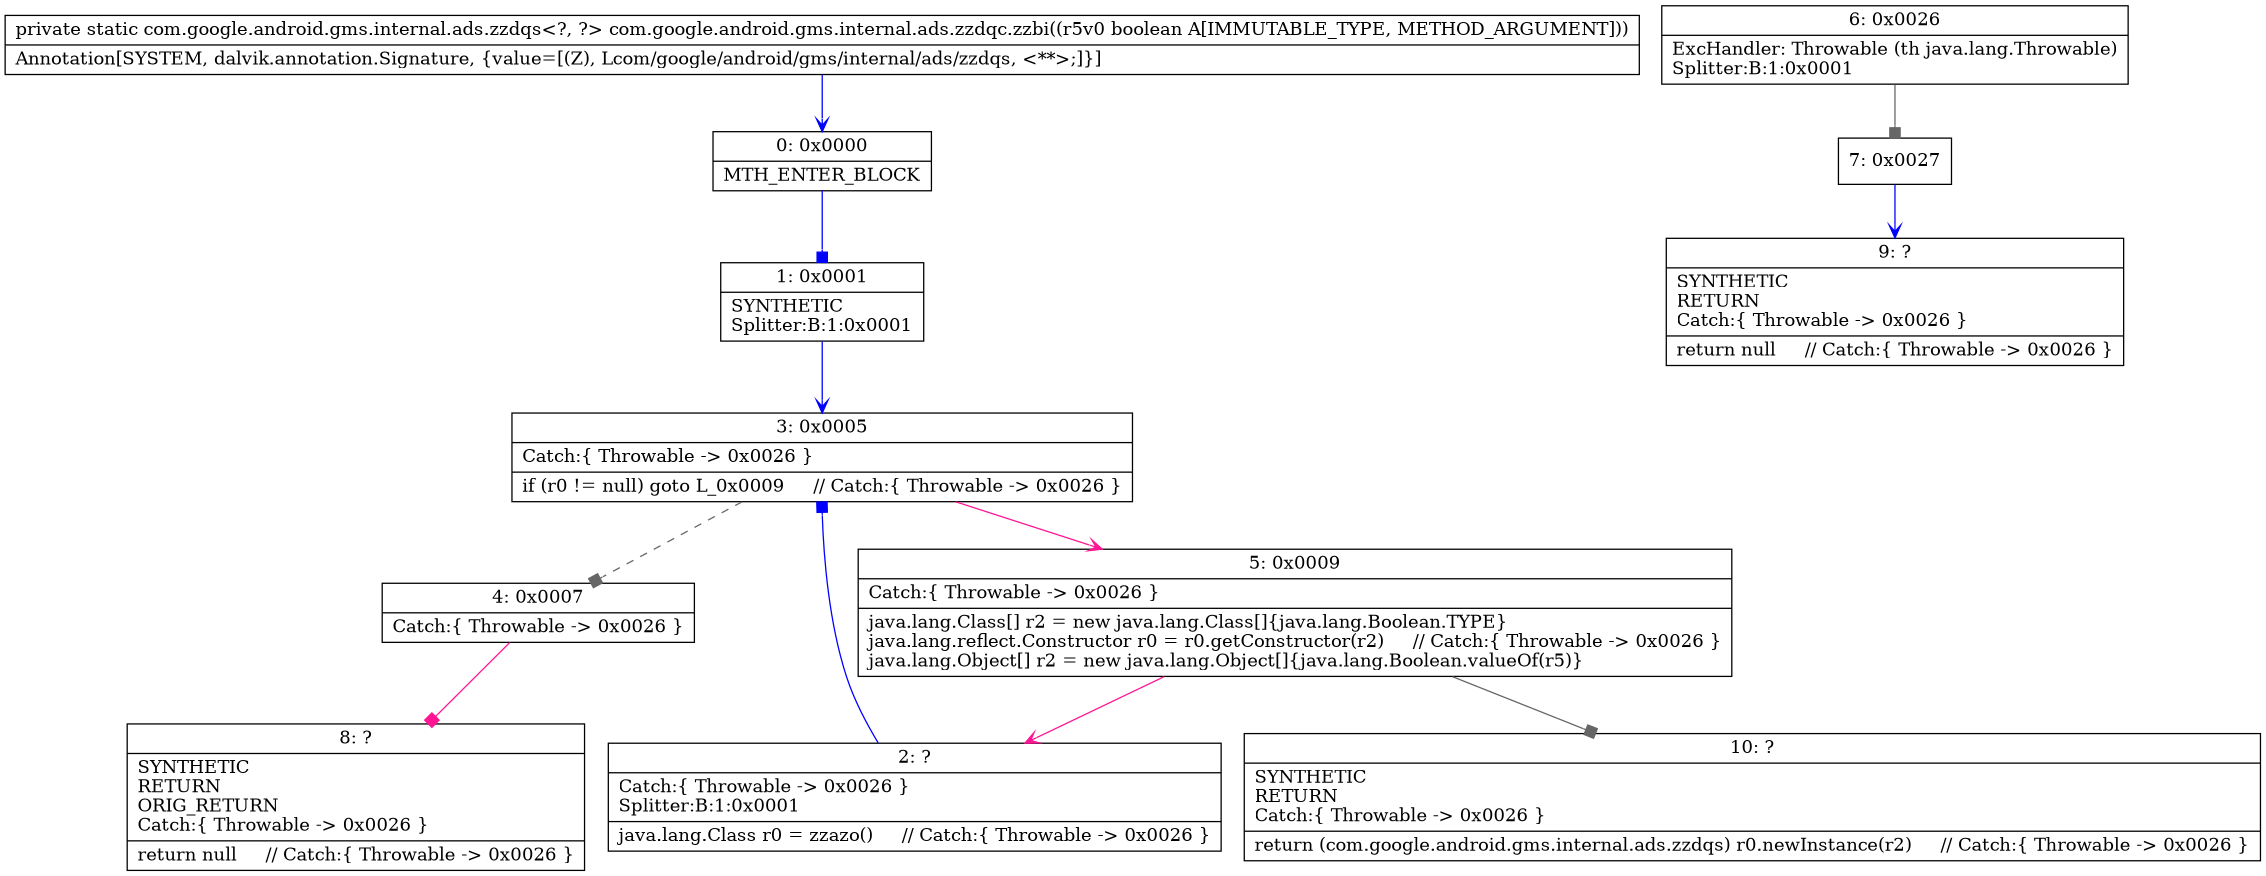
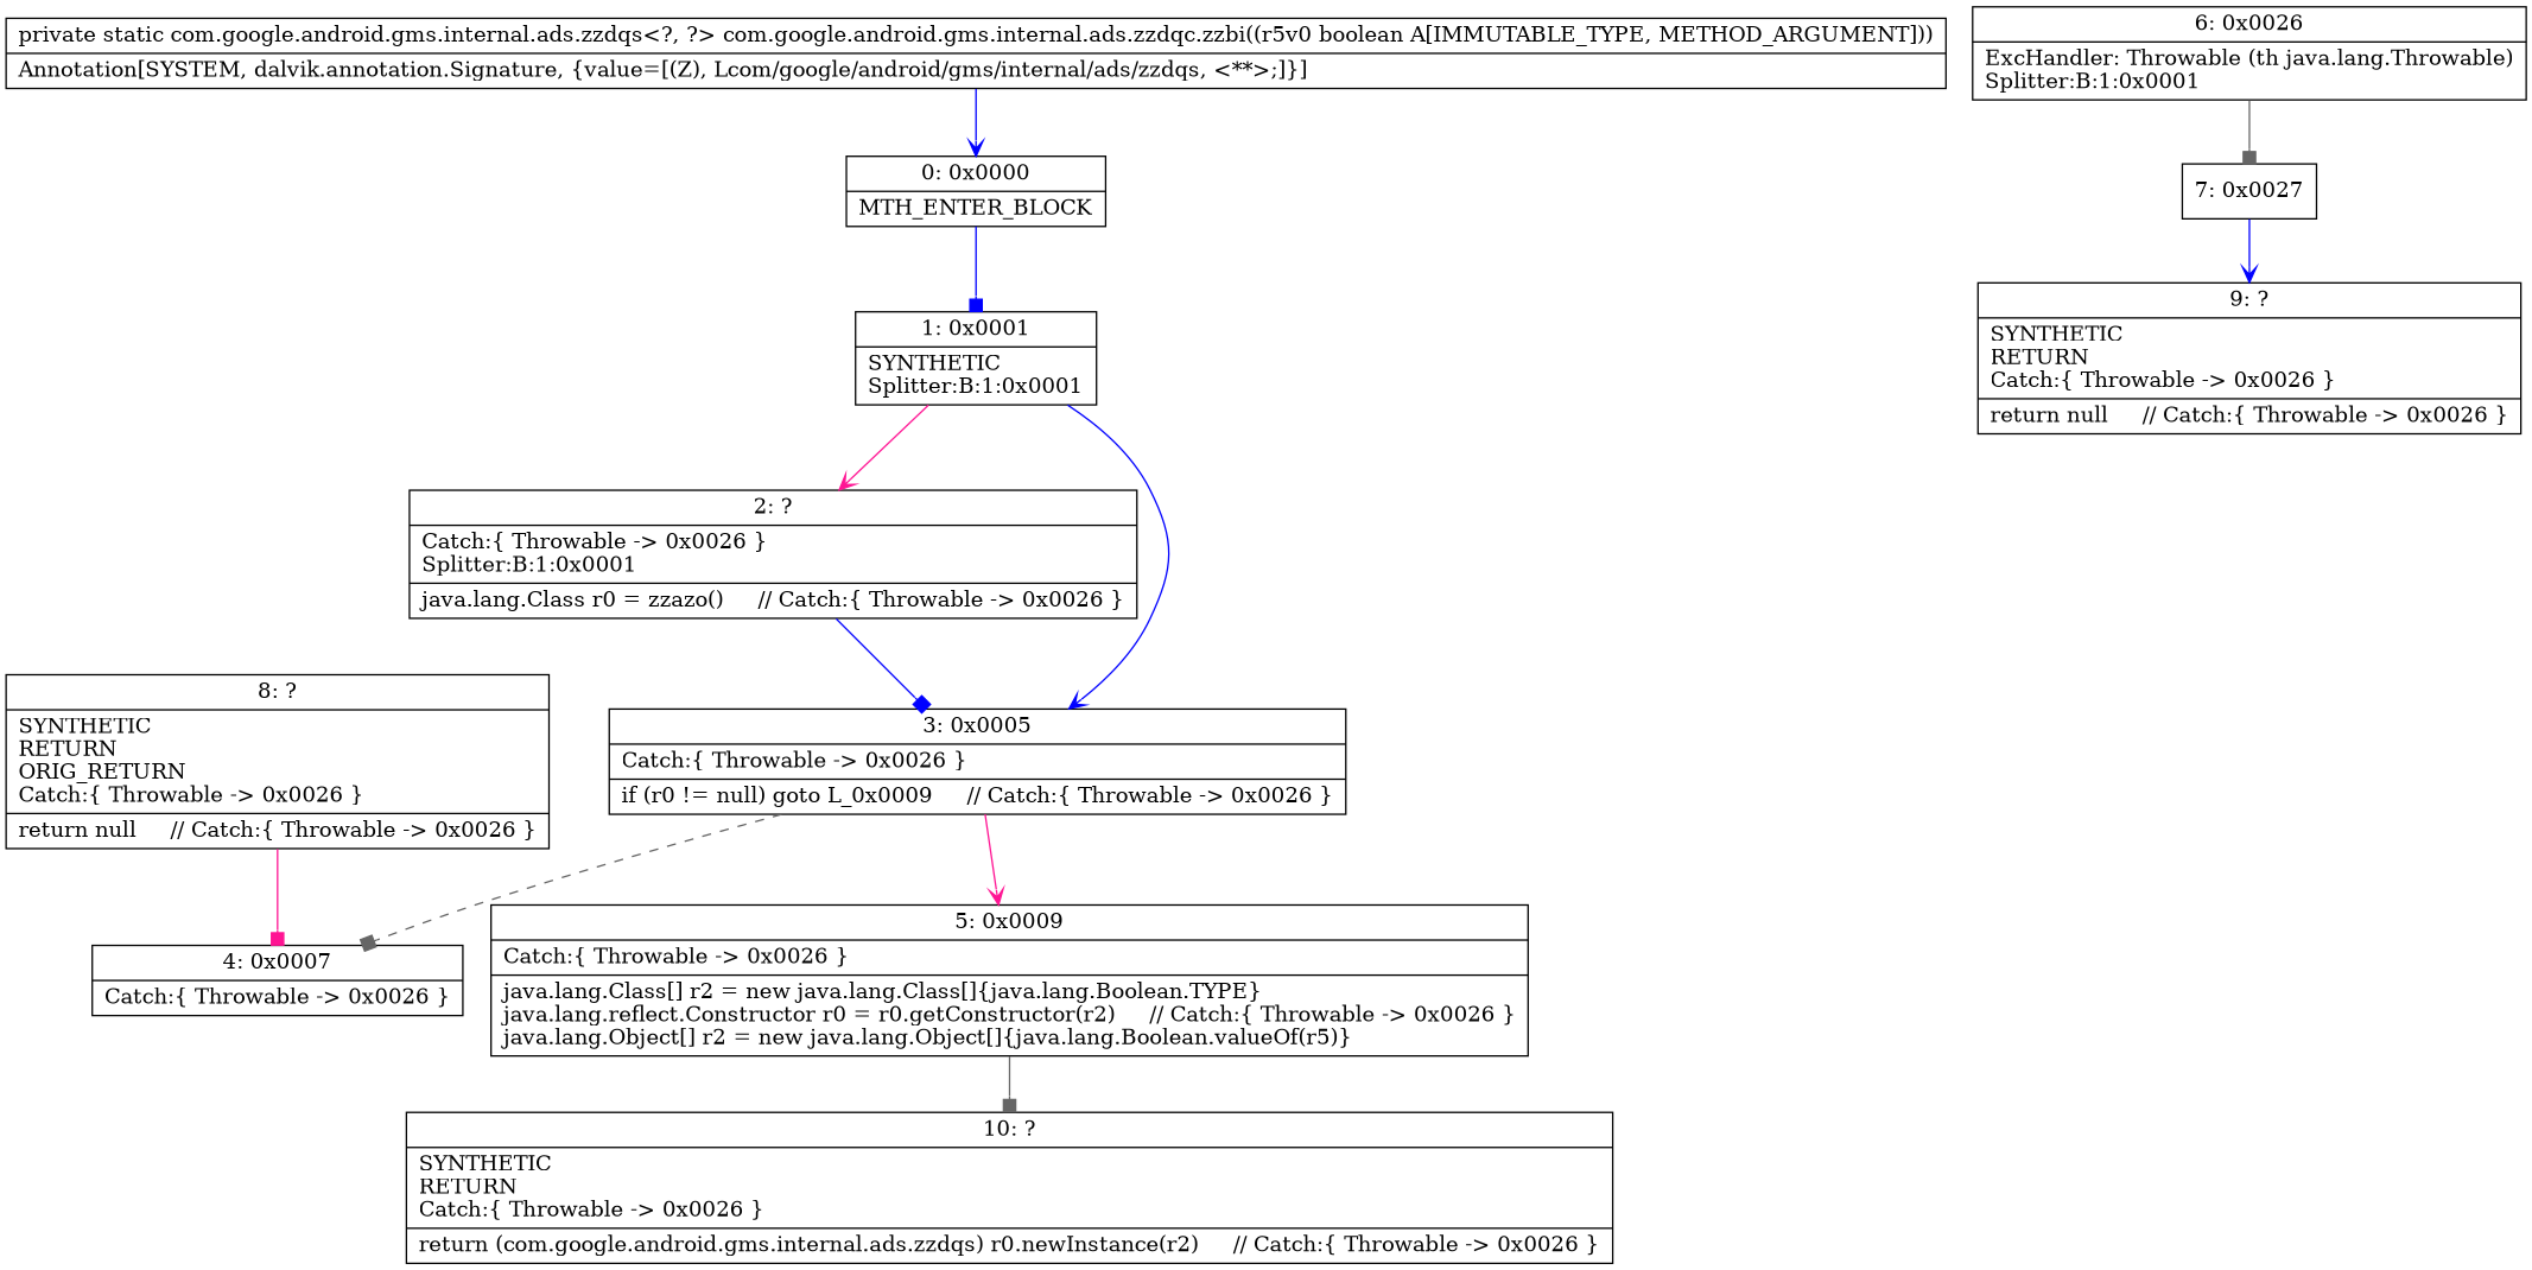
  digraph {
    node [shape=record]
    edge [arrowhead=box color=blue]
    n1 [label="{0\:\ 0x0000|MTH_ENTER_BLOCK\l}"]
    n2 [label="{1\:\ 0x0001|SYNTHETIC\lSplitter:B:1:0x0001\l}"]
    n3 [label="{2\:\ ?|Catch:\{ Throwable \-\> 0x0026 \}\lSplitter:B:1:0x0001\l|java.lang.Class r0 = zzazo()     \/\/ Catch:\{ Throwable \-\> 0x0026 \}\l}"]
    n4 [label="{3\:\ 0x0005|Catch:\{ Throwable \-\> 0x0026 \}\l|if (r0 != null) goto L_0x0009     \/\/ Catch:\{ Throwable \-\> 0x0026 \}\l}"]
    n5 [label="{6\:\ 0x0026|ExcHandler: Throwable (th java.lang.Throwable)\lSplitter:B:1:0x0001\l}"]
    n6 [label="{7\:\ 0x0027}"]
    n7 [label="{4\:\ 0x0007|Catch:\{ Throwable \-\> 0x0026 \}\l}"]
    n8 [label="{5\:\ 0x0009|Catch:\{ Throwable \-\> 0x0026 \}\l|java.lang.Class[] r2 = new java.lang.Class[]\{java.lang.Boolean.TYPE\}\ljava.lang.reflect.Constructor r0 = r0.getConstructor(r2)     \/\/ Catch:\{ Throwable \-\> 0x0026 \}\ljava.lang.Object[] r2 = new java.lang.Object[]\{java.lang.Boolean.valueOf(r5)\}\l}"]
    n9 [label="{8\:\ ?|SYNTHETIC\lRETURN\lORIG_RETURN\lCatch:\{ Throwable \-\> 0x0026 \}\l|return null     \/\/ Catch:\{ Throwable \-\> 0x0026 \}\l}"]
    n10 [label="{10\:\ ?|SYNTHETIC\lRETURN\lCatch:\{ Throwable \-\> 0x0026 \}\l|return (com.google.android.gms.internal.ads.zzdqs) r0.newInstance(r2)     \/\/ Catch:\{ Throwable \-\> 0x0026 \}\l}"]
    n11 [label="{9\:\ ?|SYNTHETIC\lRETURN\lCatch:\{ Throwable \-\> 0x0026 \}\l|return null     \/\/ Catch:\{ Throwable \-\> 0x0026 \}\l}"]
    n12 [label="{private static com.google.android.gms.internal.ads.zzdqs\<?, ?\> com.google.android.gms.internal.ads.zzdqc.zzbi((r5v0 boolean A[IMMUTABLE_TYPE, METHOD_ARGUMENT]))  | Annotation[SYSTEM, dalvik.annotation.Signature, \{value=[(Z), Lcom\/google\/android\/gms\/internal\/ads\/zzdqs, \<**\>;]\}]\l}"]
    n1 -> n2
-   n8 -> n3 [arrowhead=vee color=deeppink]
+   n2 -> n3 [arrowhead=vee color=deeppink]
    n2 -> n4 [arrowhead=vee]
    n3 -> n4
    n4 -> n7 [color=gray40 style=dashed]
    n4 -> n8 [arrowhead=vee color=deeppink]
    n5 -> n6 [color=gray40]
    n6 -> n11 [arrowhead=vee]
-   n7 -> n9 [color=deeppink]
+   n9 -> n7 [color=deeppink]
    n8 -> n10 [color=gray40]
    n12 -> n1 [arrowhead=vee]
  }
